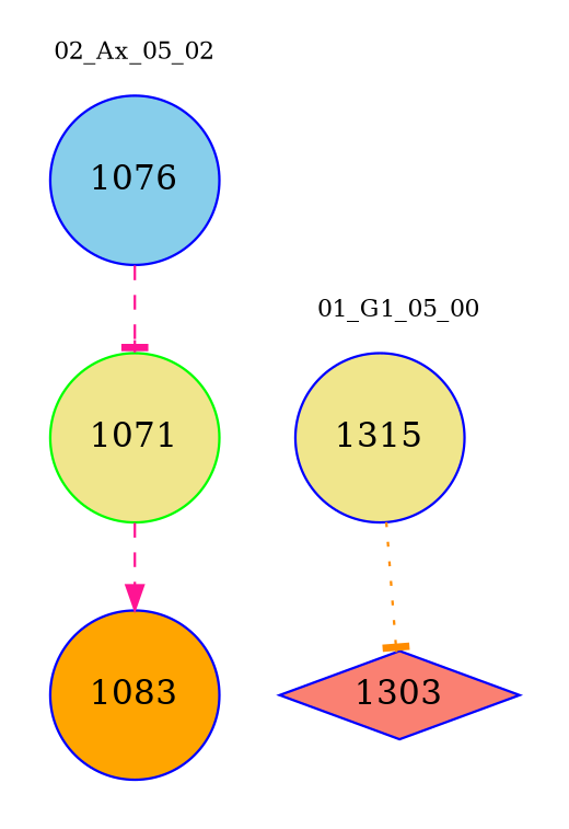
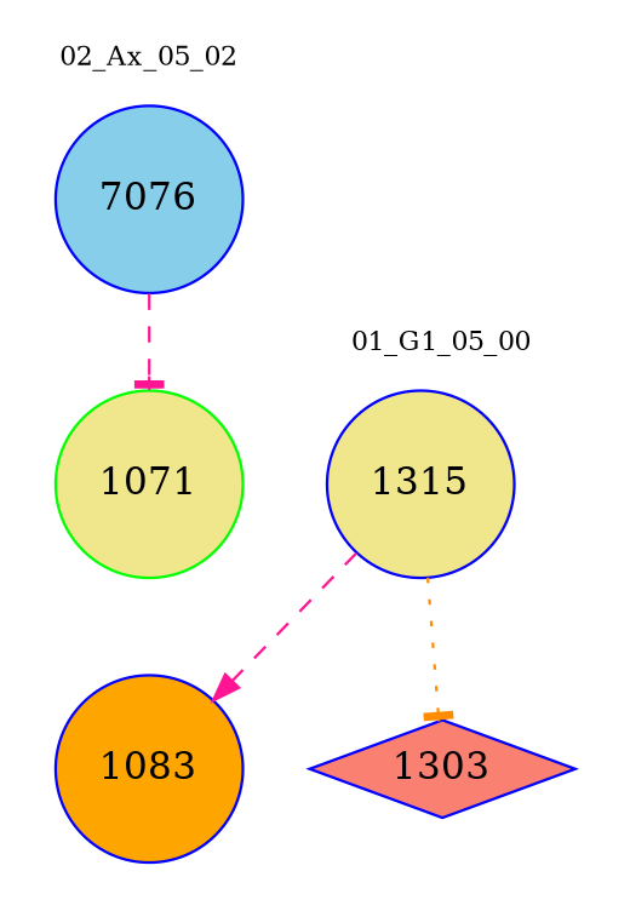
  digraph {
    node [color=blue fillcolor=khaki shape=circle style=filled]
    edge [arrowhead=tee color=deeppink style=dashed]
-   n1 [fillcolor=skyblue label=1076]
+   n1 [fillcolor=skyblue label=7076]
    n2 [color=green label=1071]
    n3 [fillcolor=orange label=1083]
    n4 [label=1315]
    n5 [fillcolor=salmon label=1303 shape=diamond]
    subgraph cluster_1 {
      color=white
      fontsize=10
      label="02_Ax_05_02"
      n1
      n2
      n3
    }
    subgraph cluster_2 {
      color=white
      fontsize=10
      label="01_G1_05_00"
      n4
      n5
    }
    n1 -> n2
-   n2 -> n3 [arrowhead=normal]
+   n4 -> n3 [arrowhead=normal]
    n4 -> n5 [color=darkorange style=dotted]
  }
